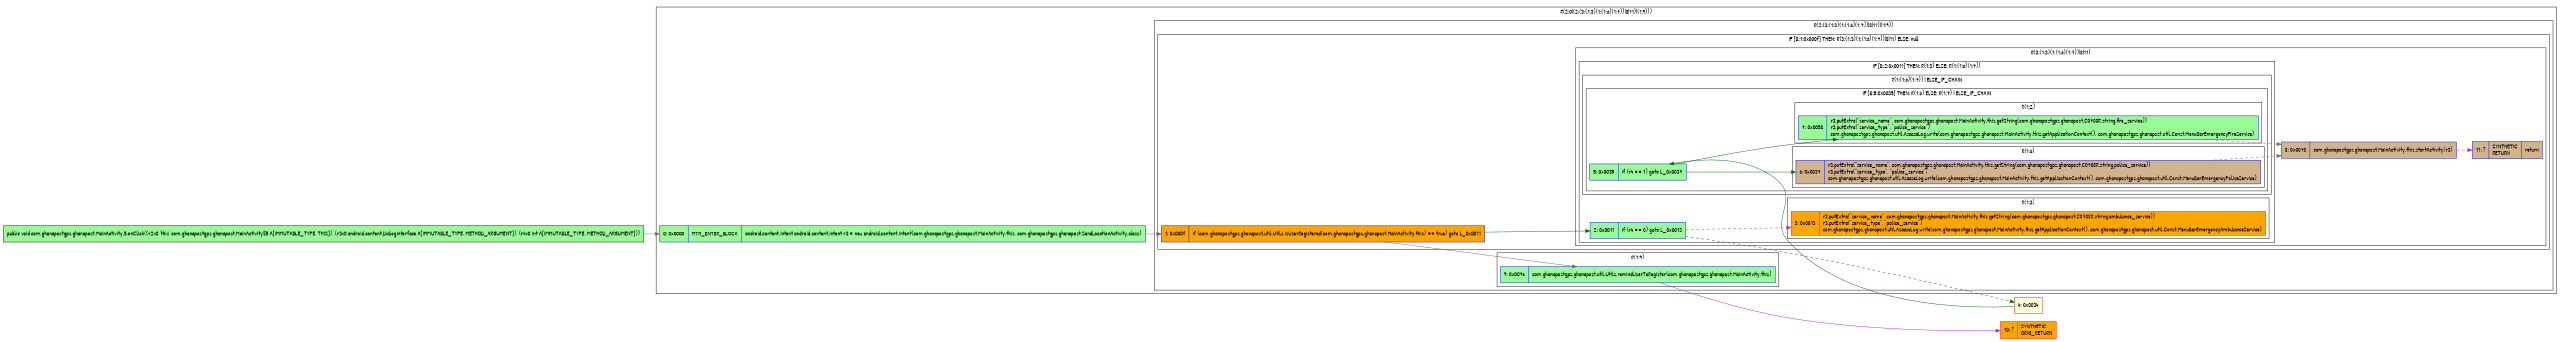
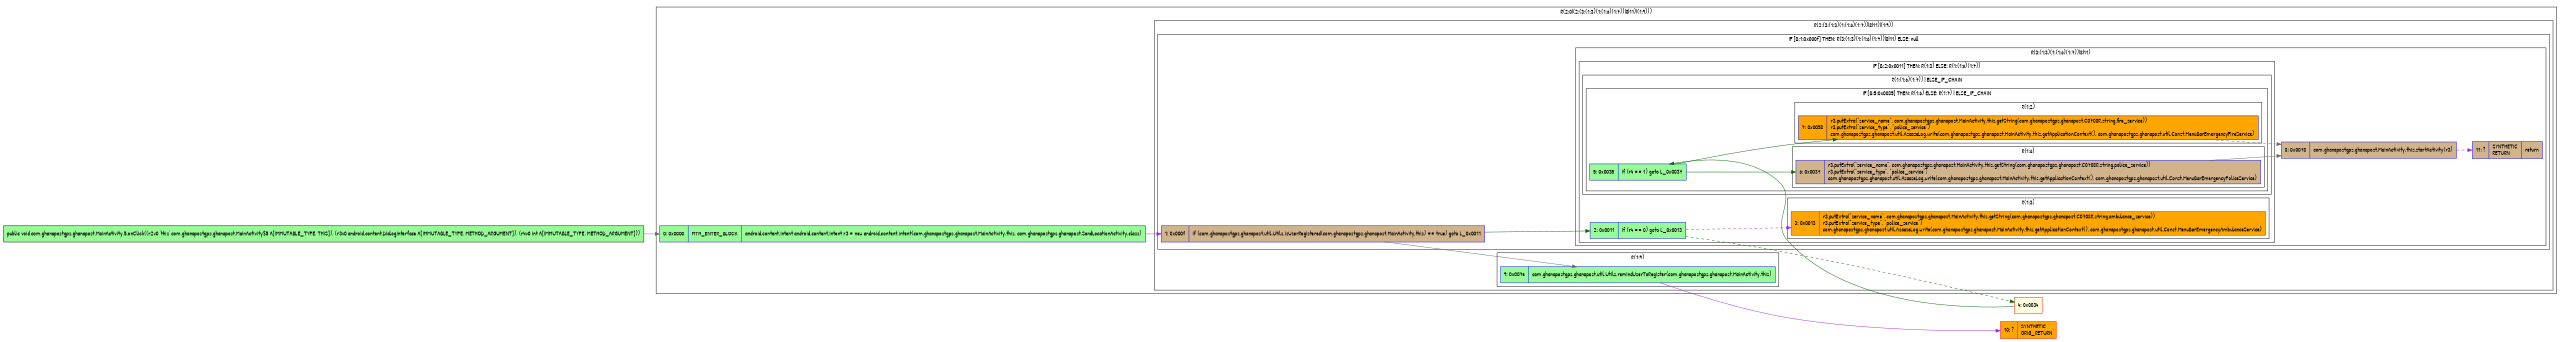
  digraph {
    fontname="Patrick Hand"
    rankdir=LR
    node [color=blue fillcolor=palegreen fontname="Patrick Hand" shape=record style=filled]
    edge [color=darkgreen fontname="Patrick Hand" style=solid]
    n1 [color=red fillcolor=orange label="{3\:\ 0x0013|r3.putExtra(\"service_name\", com.ghanapostgps.ghanapost.MainActivity.this.getString(com.ghanapostgps.ghanapost.C0708R.string.ambulance_service))\lr3.putExtra(\"service_type\", \"police_service\")\lcom.ghanapostgps.ghanapost.util.AsaaseLog.write(com.ghanapostgps.ghanapost.MainActivity.this.getApplicationContext(), com.ghanapostgps.ghanapost.util.Const.MenuBarEmergencyAmbulanceService)\l}"]
    n2 [fillcolor=tan label="{6\:\ 0x0037|r3.putExtra(\"service_name\", com.ghanapostgps.ghanapost.MainActivity.this.getString(com.ghanapostgps.ghanapost.C0708R.string.police_service))\lr3.putExtra(\"service_type\", \"police_service\")\lcom.ghanapostgps.ghanapost.util.AsaaseLog.write(com.ghanapostgps.ghanapost.MainActivity.this.getApplicationContext(), com.ghanapostgps.ghanapost.util.Const.MenuBarEmergencyPoliceService)\l}"]
-   n3 [label="{7\:\ 0x0058|r3.putExtra(\"service_name\", com.ghanapostgps.ghanapost.MainActivity.this.getString(com.ghanapostgps.ghanapost.C0708R.string.fire_service))\lr3.putExtra(\"service_type\", \"police_service\")\lcom.ghanapostgps.ghanapost.util.AsaaseLog.write(com.ghanapostgps.ghanapost.MainActivity.this.getApplicationContext(), com.ghanapostgps.ghanapost.util.Const.MenuBarEmergencyFireService)\l}"]
+   n3 [fillcolor=orange label="{7\:\ 0x0058|r3.putExtra(\"service_name\", com.ghanapostgps.ghanapost.MainActivity.this.getString(com.ghanapostgps.ghanapost.C0708R.string.fire_service))\lr3.putExtra(\"service_type\", \"police_service\")\lcom.ghanapostgps.ghanapost.util.AsaaseLog.write(com.ghanapostgps.ghanapost.MainActivity.this.getApplicationContext(), com.ghanapostgps.ghanapost.util.Const.MenuBarEmergencyFireService)\l}"]
    n4 [label="{5\:\ 0x0035|if (r4 == 1) goto L_0x0037\l}"]
    n5 [label="{2\:\ 0x0011|if (r4 == 0) goto L_0x0013\l}"]
    n6 [fillcolor=tan label="{8\:\ 0x0078|com.ghanapostgps.ghanapost.MainActivity.this.startActivity(r3)\l}"]
    n7 [fillcolor=tan label="{11\:\ ?|SYNTHETIC\lRETURN\l|return\l}"]
-   n8 [fillcolor=orange label="{1\:\ 0x000f|if (com.ghanapostgps.ghanapost.util.Utils.isUserRegistered(com.ghanapostgps.ghanapost.MainActivity.this) == true) goto L_0x0011\l}"]
+   n8 [fillcolor=tan label="{1\:\ 0x000f|if (com.ghanapostgps.ghanapost.util.Utils.isUserRegistered(com.ghanapostgps.ghanapost.MainActivity.this) == true) goto L_0x0011\l}"]
    n9 [label="{9\:\ 0x007e|com.ghanapostgps.ghanapost.util.Utils.remindUserToRegister(com.ghanapostgps.ghanapost.MainActivity.this)\l}"]
    n10 [label="{0\:\ 0x0000|MTH_ENTER_BLOCK\l|android.content.Intent android.content.Intent r3 = new android.content.Intent(com.ghanapostgps.ghanapost.MainActivity.this, com.ghanapostgps.ghanapost.SendLocationActivity.class)\l}"]
    n11 [color=red fillcolor=lightyellow label="{4\:\ 0x0034}"]
    n12 [color=red fillcolor=orange label="{10\:\ ?|SYNTHETIC\lORIG_RETURN\l}"]
    n13 [label="{public void com.ghanapostgps.ghanapost.MainActivity.5.onClick((r2v0 'this' com.ghanapostgps.ghanapost.MainActivity$5 A[IMMUTABLE_TYPE, THIS]), (r3v0 android.content.DialogInterface A[IMMUTABLE_TYPE, METHOD_ARGUMENT]), (r4v0 int A[IMMUTABLE_TYPE, METHOD_ARGUMENT])) }" color=""]
    subgraph cluster_1 {
      label="R(2:0|(2:(3:(1:3)(1:(1:6)(1:7))|8|11)|(1:9)))"
      n10
      subgraph cluster_2 {
        label="R(2:(3:(1:3)(1:(1:6)(1:7))|8|11)|(1:9))"
        subgraph cluster_3 {
          label="IF [B:1:0x000f] THEN: R(3:(1:3)(1:(1:6)(1:7))|8|11) ELSE: null"
          n8
          subgraph cluster_4 {
            label="R(3:(1:3)(1:(1:6)(1:7))|8|11)"
            n6
            n7
            subgraph cluster_5 {
              label="IF [B:2:0x0011] THEN: R(1:3) ELSE: R(1:(1:6)(1:7))"
              n5
              subgraph cluster_6 {
                label="R(1:3)"
                n1
              }
              subgraph cluster_7 {
                label="R(1:(1:6)(1:7)) | ELSE_IF_CHAIN\l"
                subgraph cluster_8 {
                  label="IF [B:5:0x0035] THEN: R(1:6) ELSE: R(1:7) | ELSE_IF_CHAIN\l"
                  n4
                  subgraph cluster_9 {
                    label="R(1:6)"
                    n2
                  }
                  subgraph cluster_10 {
                    label="R(1:2)"
                    n3
                  }
                }
              }
            }
          }
        }
        subgraph cluster_11 {
          label="R(1:9)"
          n9
        }
      }
    }
-   n2 -> n6 [color=gray40 style=dashed]
+   n2 -> n6 [color=gray40]
    n3 -> n6 [color=gray40 style=dashed]
    n4 -> n2
    n4 -> n3
    n5 -> n1 [color=purple style=dashed]
    n5 -> n11 [style=dashed]
    n6 -> n7 [color=purple style=dashed]
    n8 -> n5
    n8 -> n9 [color=gray40]
    n9 -> n12 [color=purple]
    n10 -> n8 [color=purple]
    n11 -> n4
    n13 -> n10 [color=gray40]
  }
